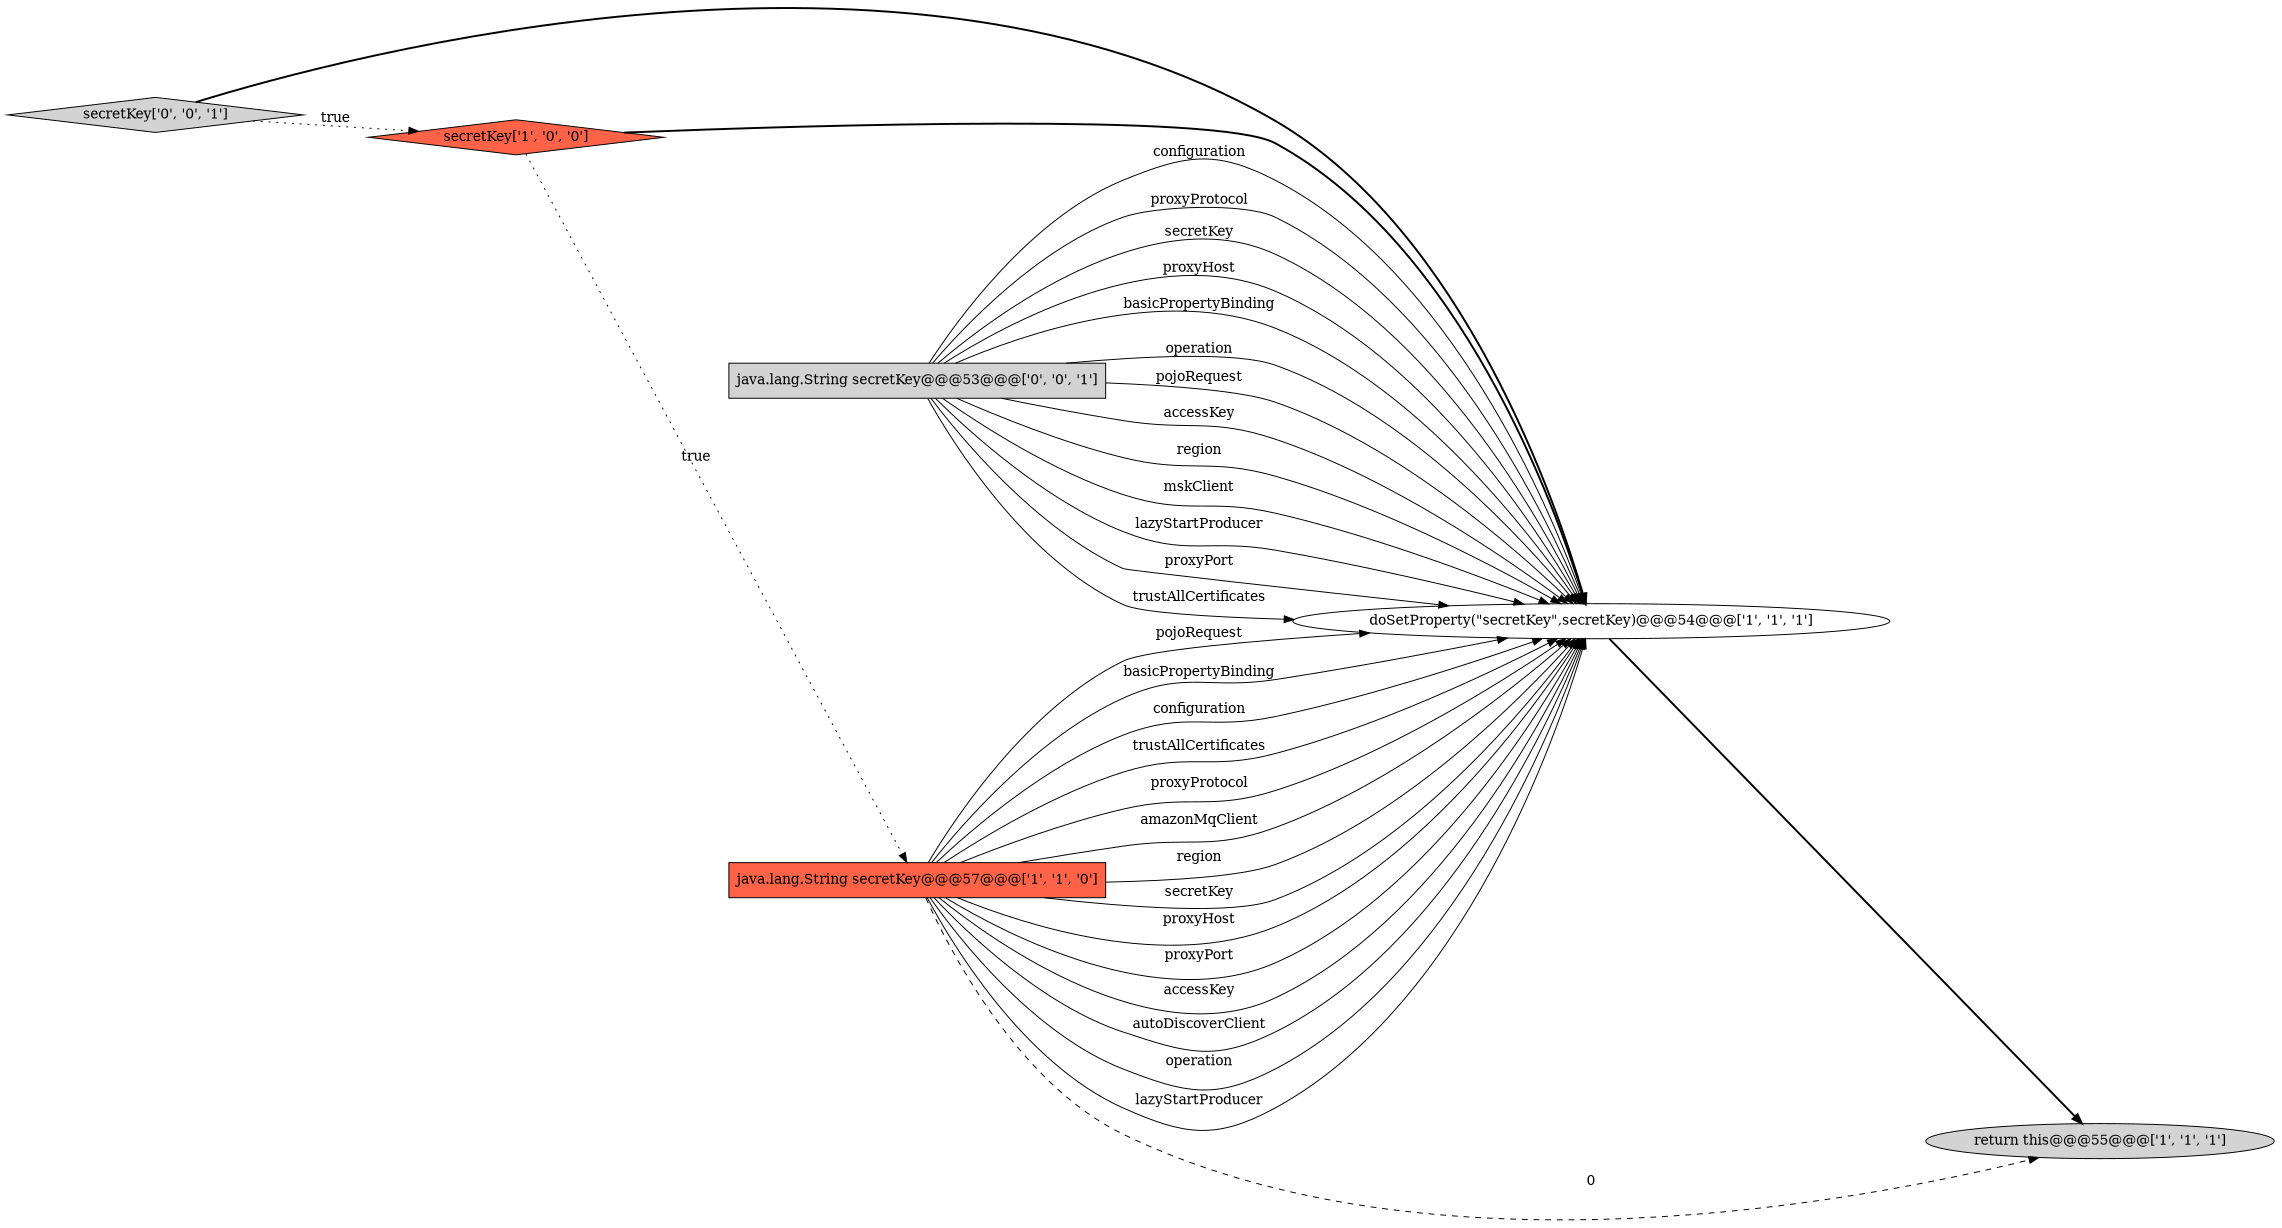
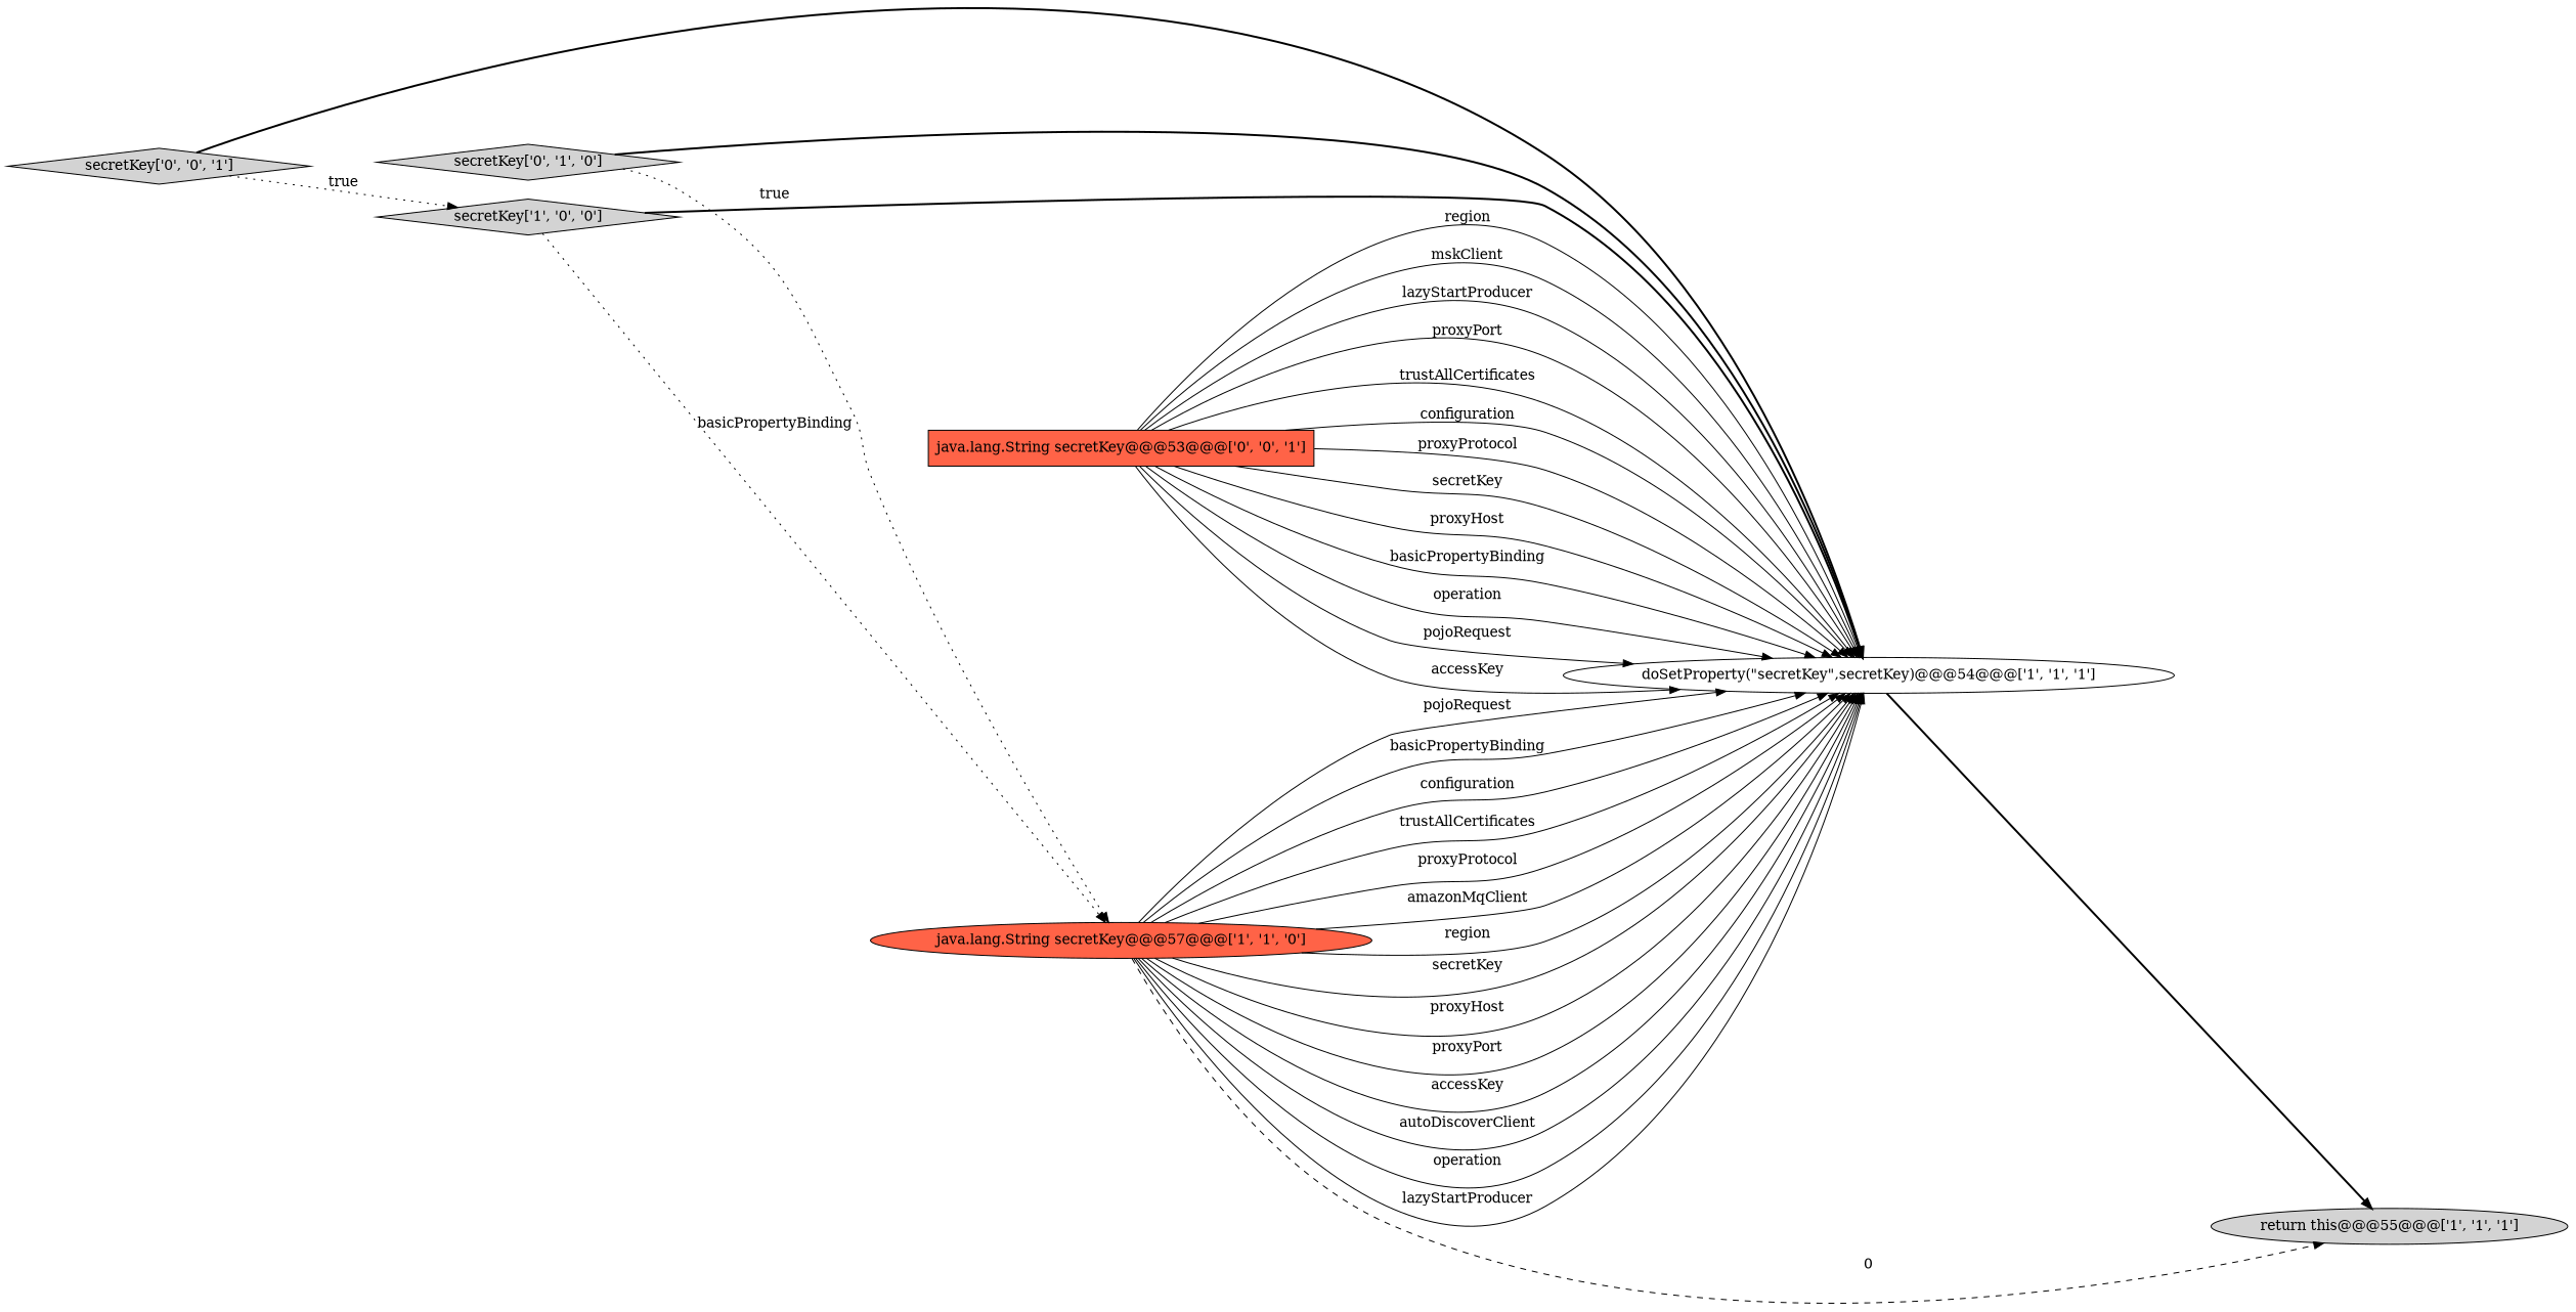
  digraph {
    rankdir=LR
    node [fillcolor=lightgray shape=diamond style=filled]
    edge [style=solid]
    n1 [label="secretKey['0', '0', '1']"]
    n2 [fillcolor=white label="doSetProperty(\"secretKey\",secretKey)@@@54@@@['1', '1', '1']" shape=ellipse]
-   n3 [fillcolor=tomato label="secretKey['1', '0', '0']"]
+   n3 [label="secretKey['1', '0', '0']"]
    n4 [label="return this@@@55@@@['1', '1', '1']" shape=ellipse]
-   n5 [label="java.lang.String secretKey@@@53@@@['0', '0', '1']" shape=box]
-   n6 [fillcolor=tomato label="java.lang.String secretKey@@@57@@@['1', '1', '0']" shape=box]
+   n5 [fillcolor=tomato label="java.lang.String secretKey@@@53@@@['0', '0', '1']" shape=box]
+   n6 [fillcolor=tomato label="java.lang.String secretKey@@@57@@@['1', '1', '0']" shape=ellipse]
+   n7 [label="secretKey['0', '1', '0']"]
    n1 -> n2 [style=bold]
    n1 -> n3 [label=true style=dotted]
    n2 -> n4 [style=bold]
    n3 -> n2 [style=bold]
-   n3 -> n6 [label=true style=dotted]
+   n3 -> n6 [label=basicPropertyBinding style=dotted]
    n5 -> n2 [label=configuration]
    n5 -> n2 [label=proxyProtocol]
    n5 -> n2 [label=secretKey]
    n5 -> n2 [label=proxyHost]
    n5 -> n2 [label=basicPropertyBinding]
    n5 -> n2 [label=operation]
    n5 -> n2 [label=pojoRequest]
    n5 -> n2 [label=accessKey]
    n5 -> n2 [label=region]
    n5 -> n2 [label=mskClient]
    n5 -> n2 [label=lazyStartProducer]
    n5 -> n2 [label=proxyPort]
    n5 -> n2 [label=trustAllCertificates]
    n6 -> n2 [label=pojoRequest]
    n6 -> n2 [label=basicPropertyBinding]
    n6 -> n2 [label=configuration]
    n6 -> n2 [label=trustAllCertificates]
    n6 -> n2 [label=proxyProtocol]
    n6 -> n2 [label=amazonMqClient]
    n6 -> n2 [label=region]
    n6 -> n2 [label=secretKey]
    n6 -> n2 [label=proxyHost]
    n6 -> n2 [label=proxyPort]
    n6 -> n2 [label=accessKey]
    n6 -> n2 [label=autoDiscoverClient]
    n6 -> n2 [label=operation]
    n6 -> n2 [label=lazyStartProducer]
    n6 -> n4 [label=0 style=dashed]
+   n7 -> n2 [style=bold]
+   n7 -> n6 [label=true style=dotted]
  }
